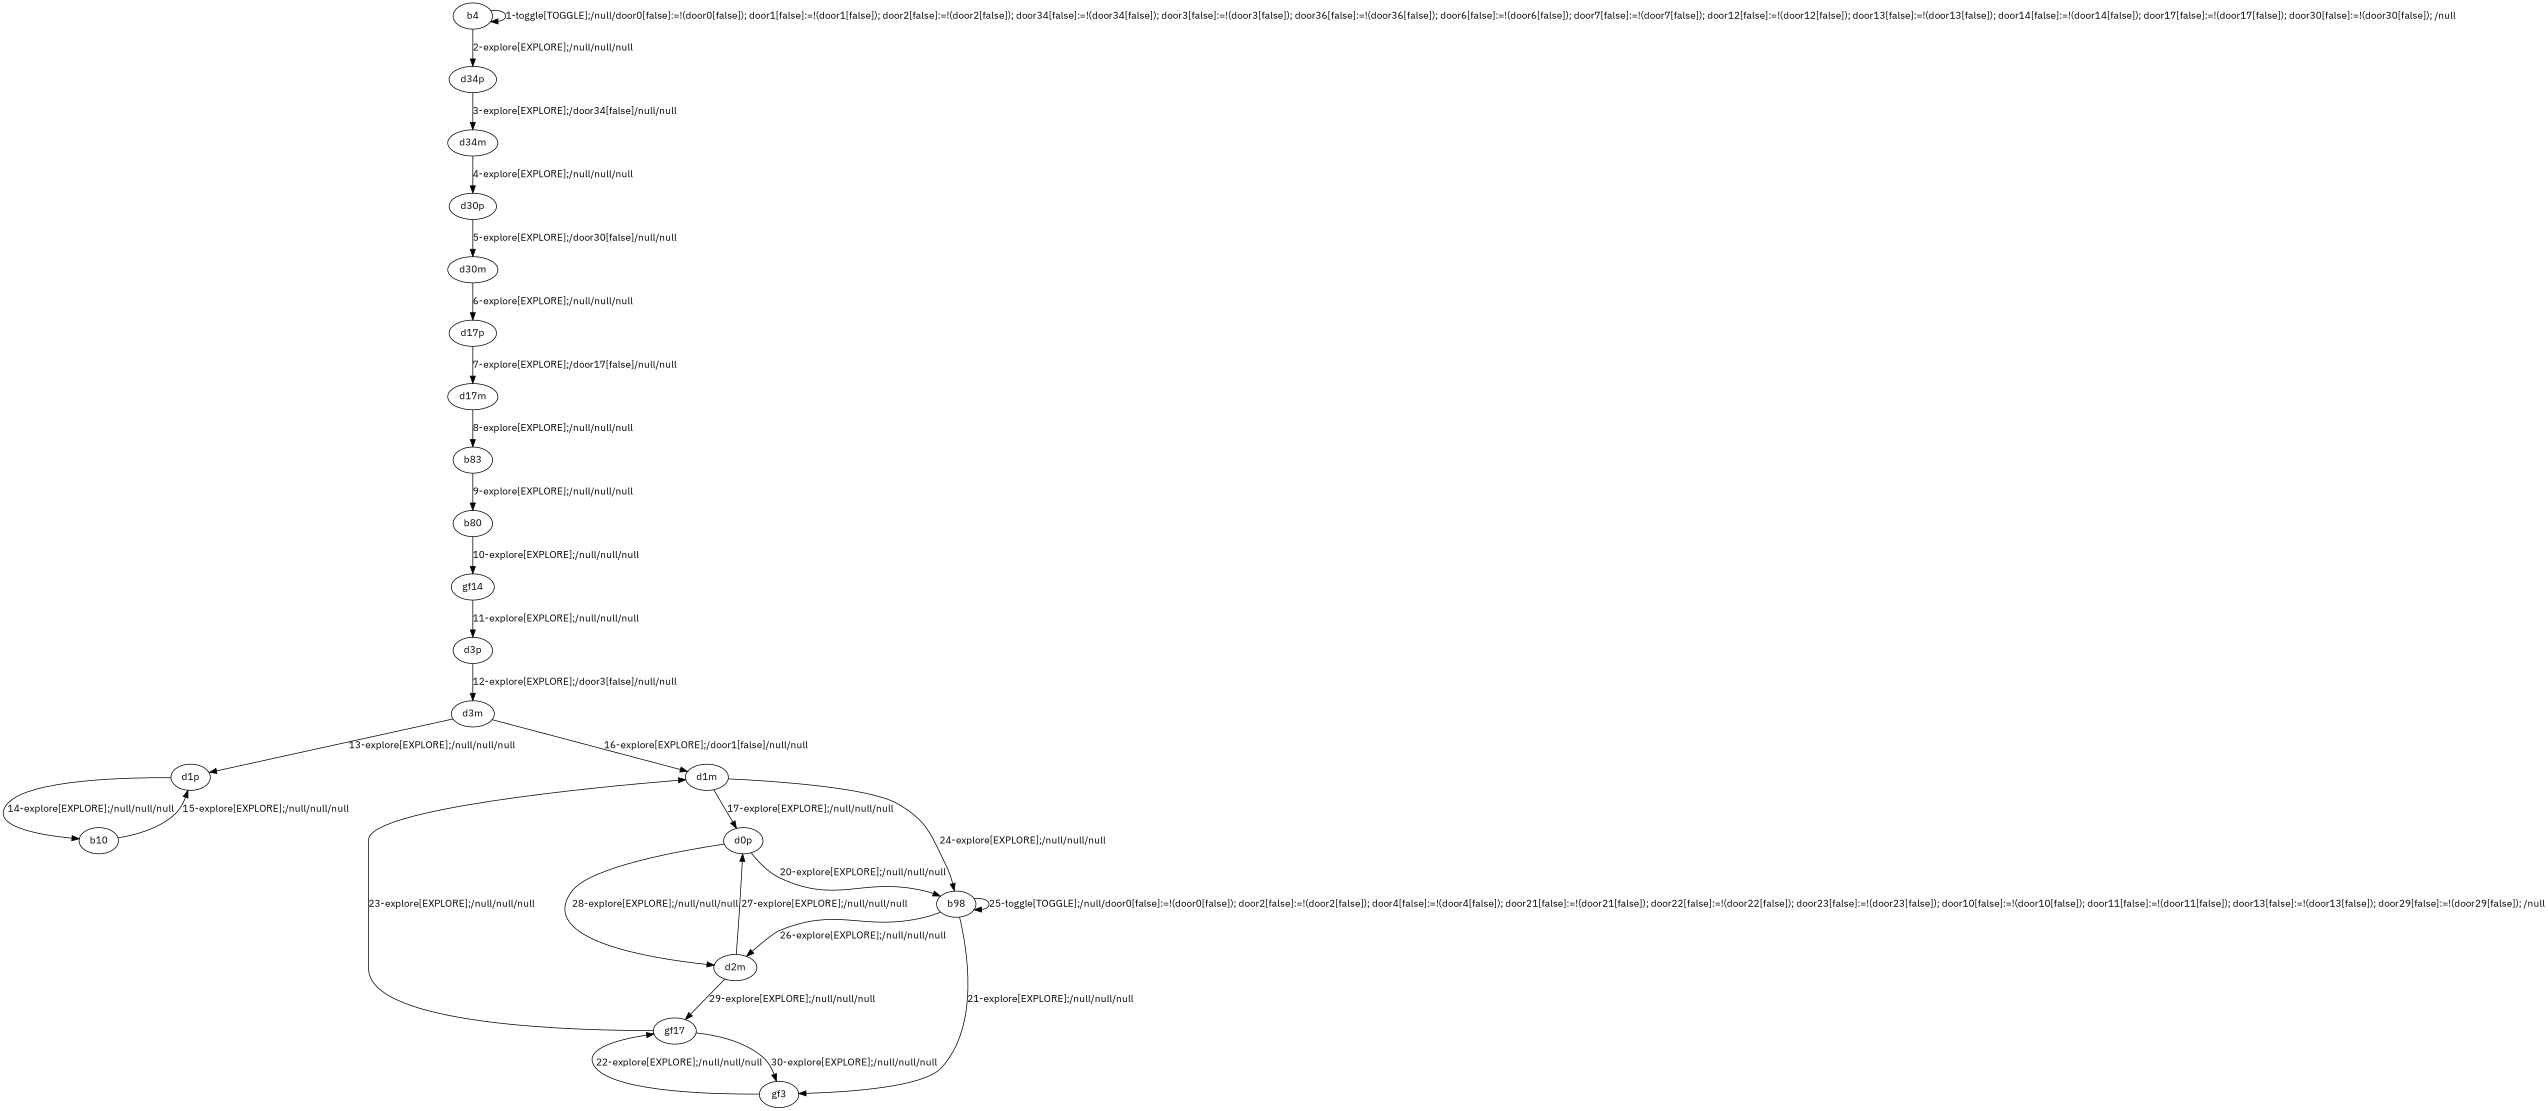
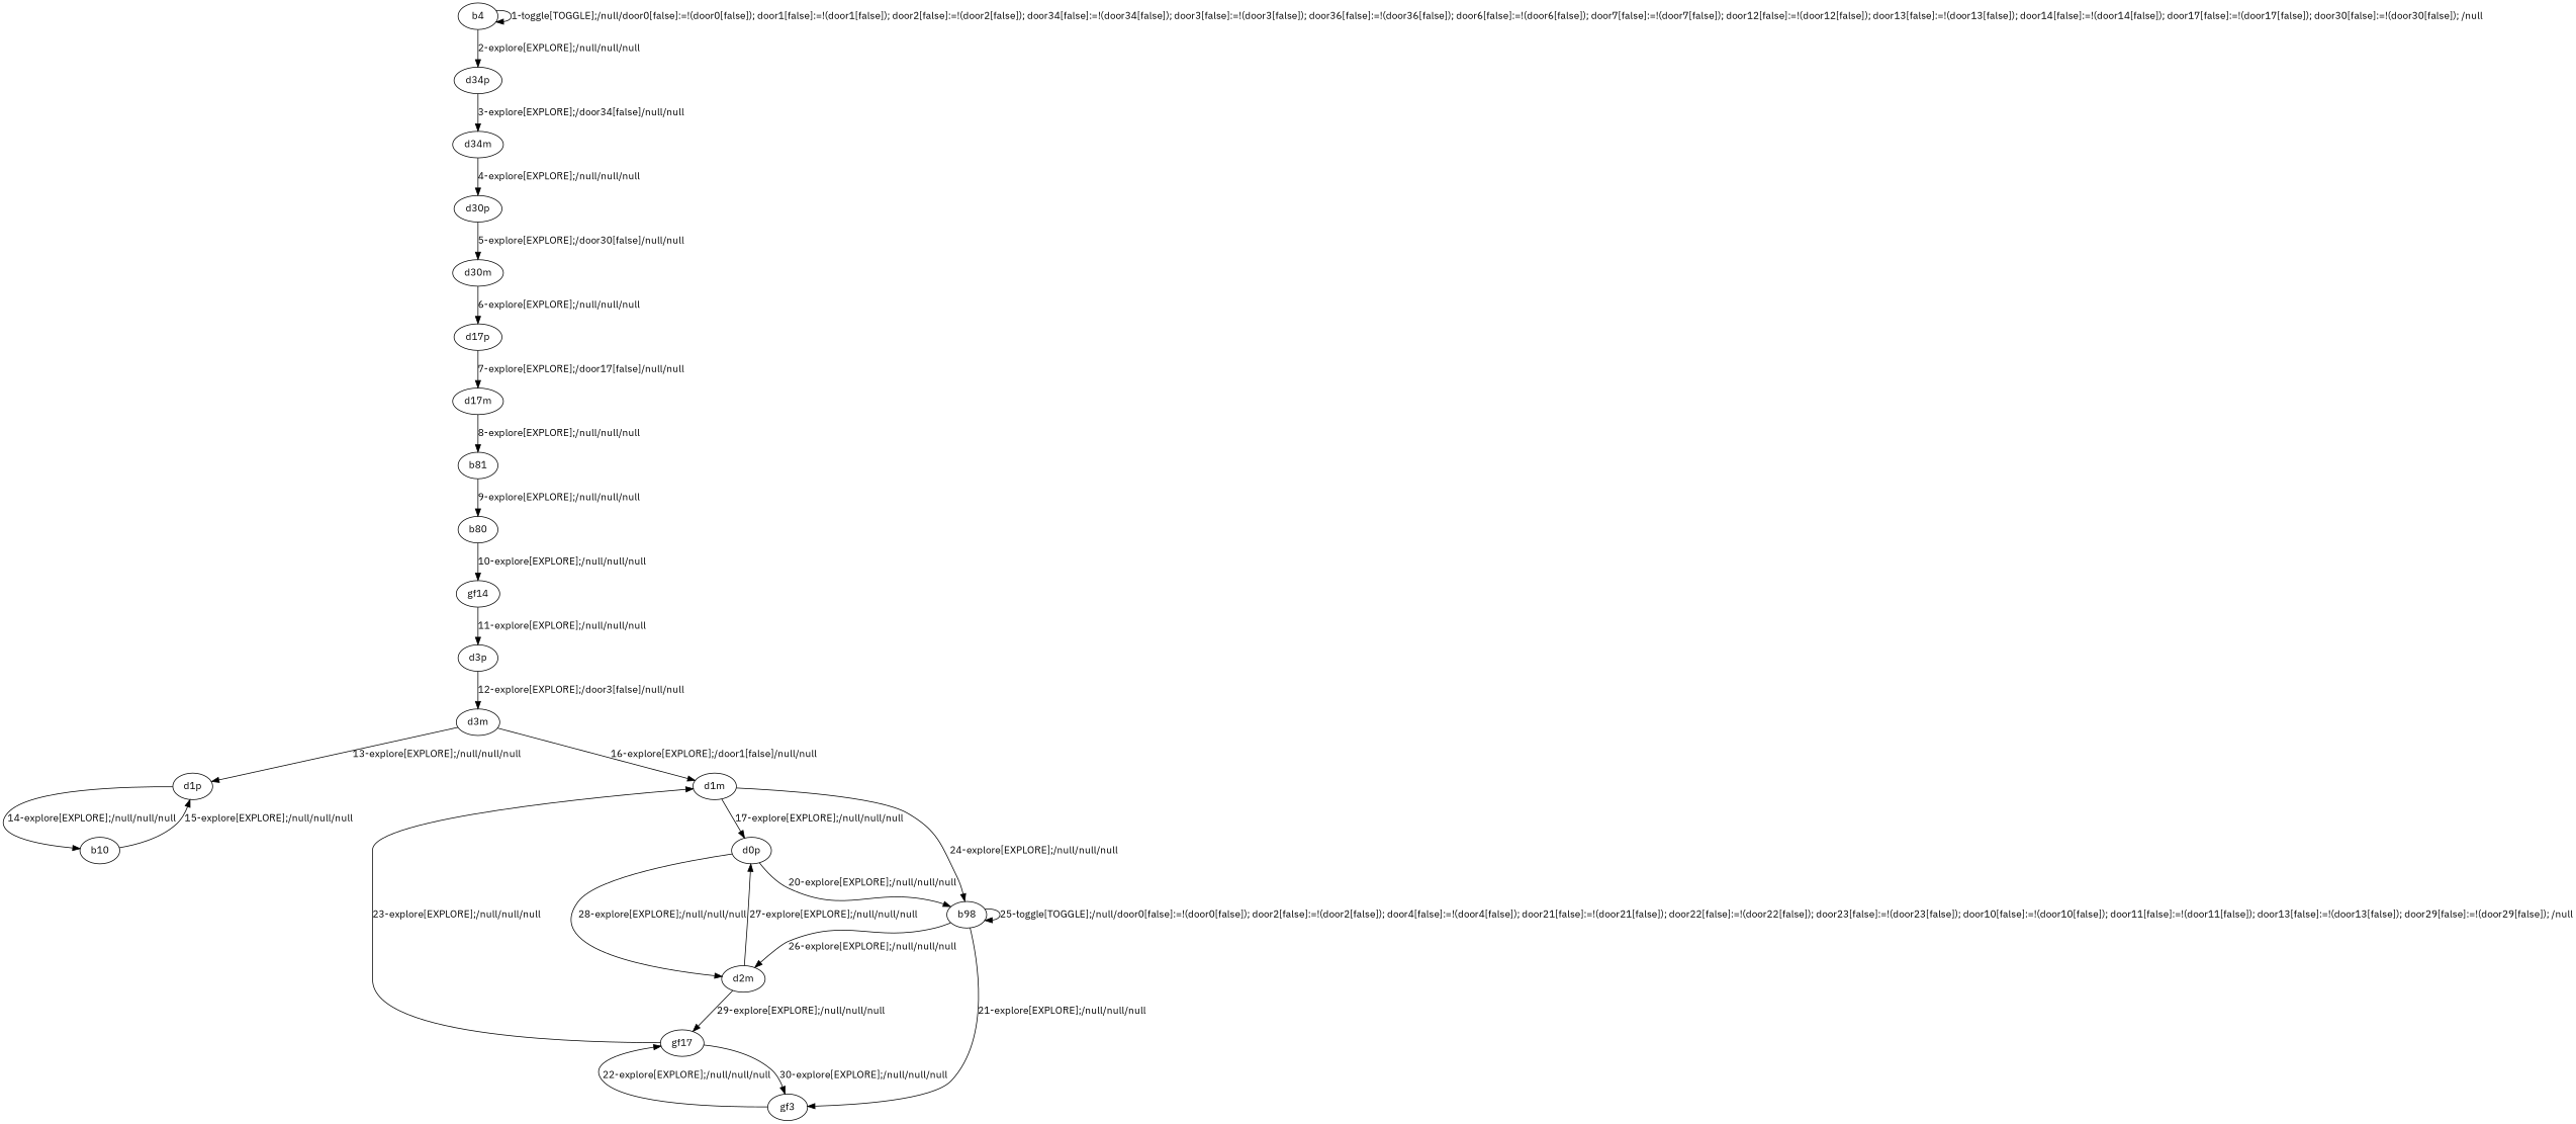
  digraph {
    fontname="IBM Plex Sans"
    node [fontname="IBM Plex Sans"]
    edge [fontname="IBM Plex Sans"]
    b4
    d34p
    d34m
    d30p
    d30m
    d17p
    d17m
-   b81 [label=b83]
+   b81
    b80
    gf14
    d3p
    d3m
    d1p
    d1m
    b10
    d0p
    b98
    d2m
    gf3
    gf17
    b4 -> b4 [label="1-toggle[TOGGLE];/null/door0[false]:=!(door0[false]); door1[false]:=!(door1[false]); door2[false]:=!(door2[false]); door34[false]:=!(door34[false]); door3[false]:=!(door3[false]); door36[false]:=!(door36[false]); door6[false]:=!(door6[false]); door7[false]:=!(door7[false]); door12[false]:=!(door12[false]); door13[false]:=!(door13[false]); door14[false]:=!(door14[false]); door17[false]:=!(door17[false]); door30[false]:=!(door30[false]); /null"]
    b4 -> d34p [label="2-explore[EXPLORE];/null/null/null"]
    d34p -> d34m [label="3-explore[EXPLORE];/door34[false]/null/null"]
    d34m -> d30p [label="4-explore[EXPLORE];/null/null/null"]
    d30p -> d30m [label="5-explore[EXPLORE];/door30[false]/null/null"]
    d30m -> d17p [label="6-explore[EXPLORE];/null/null/null"]
    d17p -> d17m [label="7-explore[EXPLORE];/door17[false]/null/null"]
    d17m -> b81 [label="8-explore[EXPLORE];/null/null/null"]
    b81 -> b80 [label="9-explore[EXPLORE];/null/null/null"]
    b80 -> gf14 [label="10-explore[EXPLORE];/null/null/null"]
    gf14 -> d3p [label="11-explore[EXPLORE];/null/null/null"]
    d3p -> d3m [label="12-explore[EXPLORE];/door3[false]/null/null"]
    d3m -> d1p [label="13-explore[EXPLORE];/null/null/null"]
    d3m -> d1m [label="16-explore[EXPLORE];/door1[false]/null/null"]
    d1p -> b10 [label="14-explore[EXPLORE];/null/null/null"]
    d1m -> d0p [label="17-explore[EXPLORE];/null/null/null"]
    d1m -> b98 [label="24-explore[EXPLORE];/null/null/null"]
    b10 -> d1p [label="15-explore[EXPLORE];/null/null/null"]
    d0p -> b98 [label="20-explore[EXPLORE];/null/null/null"]
    d0p -> d2m [label="28-explore[EXPLORE];/null/null/null"]
    b98 -> b98 [label="25-toggle[TOGGLE];/null/door0[false]:=!(door0[false]); door2[false]:=!(door2[false]); door4[false]:=!(door4[false]); door21[false]:=!(door21[false]); door22[false]:=!(door22[false]); door23[false]:=!(door23[false]); door10[false]:=!(door10[false]); door11[false]:=!(door11[false]); door13[false]:=!(door13[false]); door29[false]:=!(door29[false]); /null"]
    b98 -> d2m [label="26-explore[EXPLORE];/null/null/null"]
    b98 -> gf3 [label="21-explore[EXPLORE];/null/null/null"]
    d2m -> d0p [label="27-explore[EXPLORE];/null/null/null"]
    d2m -> gf17 [label="29-explore[EXPLORE];/null/null/null"]
    gf3 -> gf17 [label="22-explore[EXPLORE];/null/null/null"]
    gf17 -> d1m [label="23-explore[EXPLORE];/null/null/null"]
    gf17 -> gf3 [label="30-explore[EXPLORE];/null/null/null"]
  }
